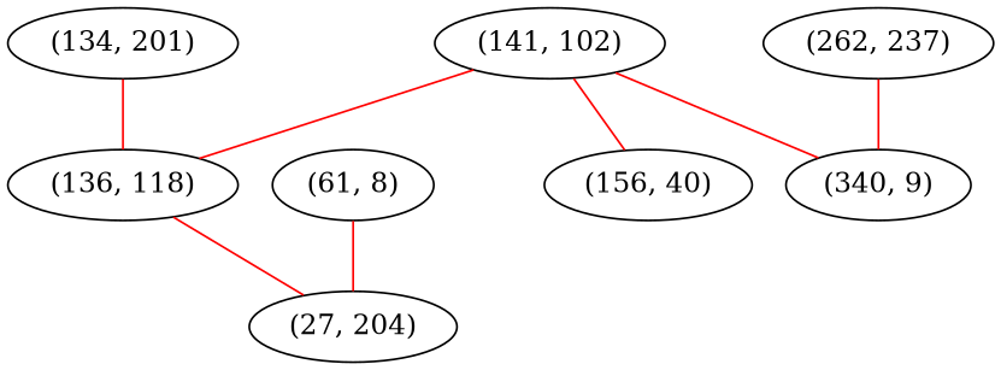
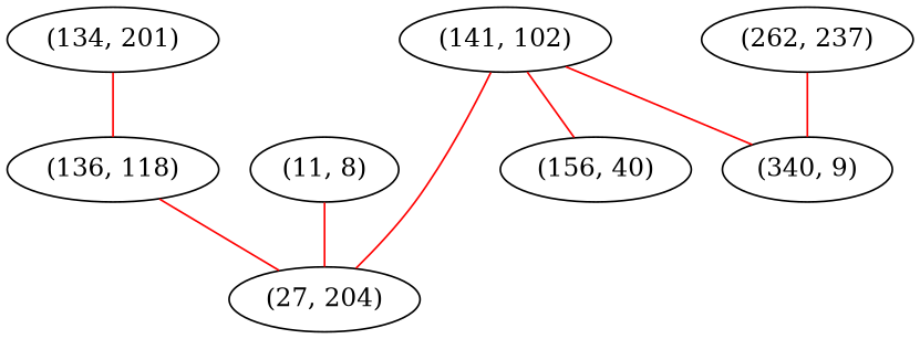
  graph {
    edge [color=red weight=1]
    "(134, 201)"
    "(136, 118)"
    "(27, 204)"
-   "(11, 8)" [label="(61, 8)"]
+   "(11, 8)"
    n5 [label="(141, 102)"]
    n6 [label="(156, 40)"]
    n7 [label="(340, 9)"]
    "(262, 237)"
    "(134, 201)" -- "(136, 118)"
    "(136, 118)" -- "(27, 204)"
    "(11, 8)" -- "(27, 204)"
-   n5 -- "(136, 118)"
+   n5 -- "(27, 204)"
    n5 -- n6
    n5 -- n7
    "(262, 237)" -- n7
  }
